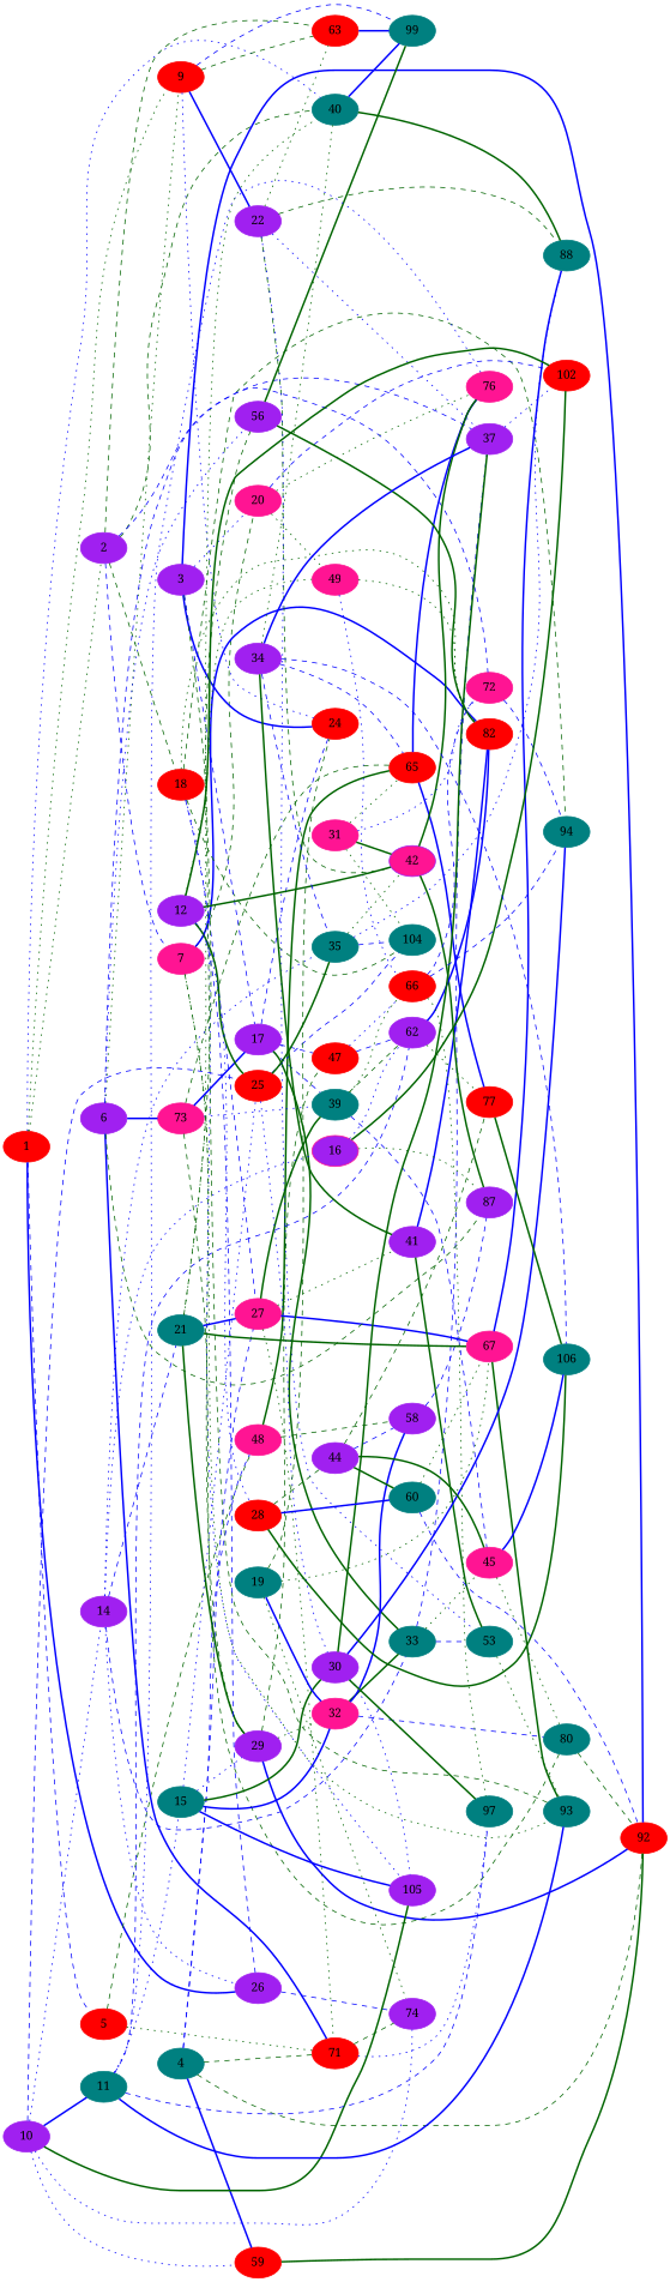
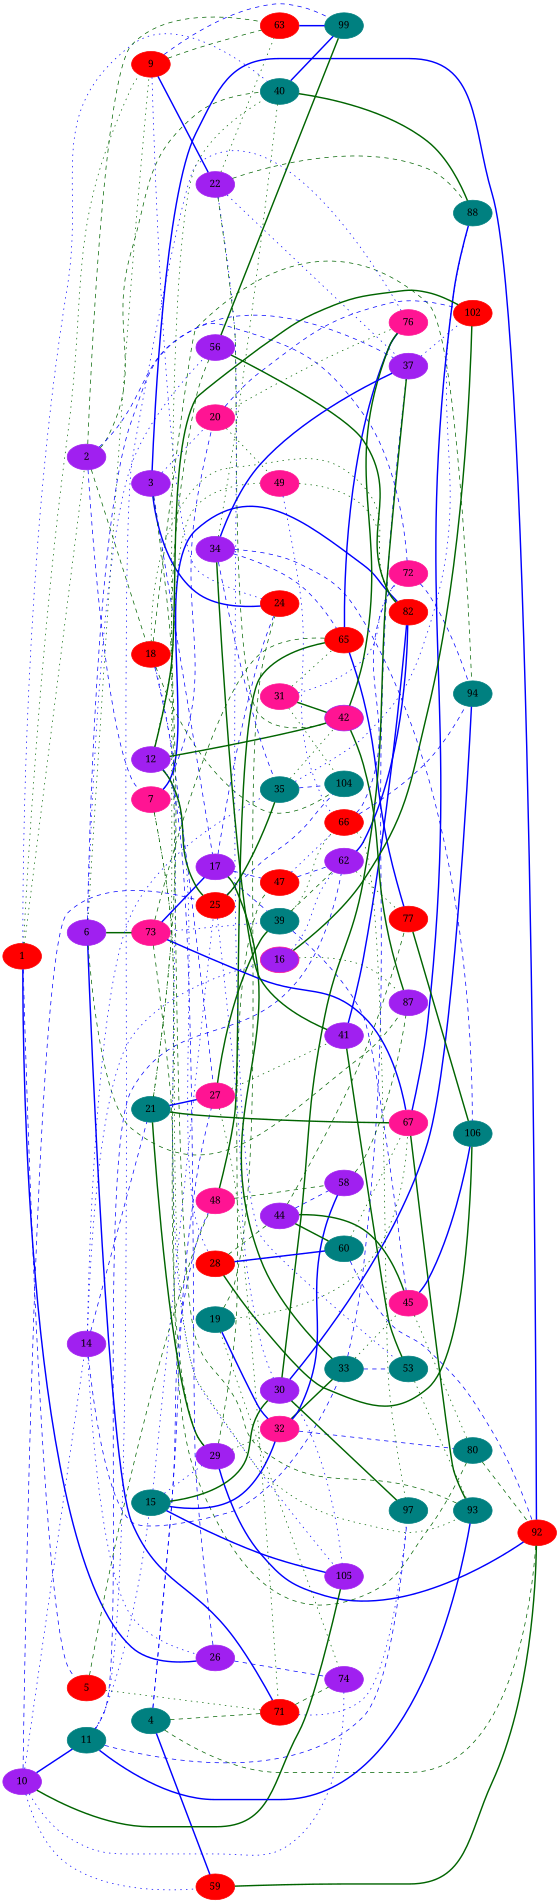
  graph {
    fontname="Noto Serif"
    rankdir=LR
    node [color=purple fontname="Noto Serif" style=filled]
    edge [color=blue fontname="Noto Serif" style=dashed]
    1 [color=red super="+51"]
    2 [super="+8"]
    5 [color=red]
    9 [color=red super="+86"]
    26
    40 [color=teal super="+78"]
    7 [color=deeppink super="+89"]
    18 [color=red super="+83"]
    63 [color=red]
    72 [color=deeppink]
    48 [color=deeppink]
    71 [color=red super="+90"]
    24 [color=red]
    22 [super="+75"]
    99 [color=teal]
    74
    88 [color=teal]
    20 [color=deeppink super="+57"]
    93 [color=teal super="+108"]
    29 [super="+95"]
    82 [color=red super="+85"]
    27 [color=deeppink super="+81"]
    105
    94 [color=teal]
    104 [color=teal]
    3 [super="+38"]
    17 [super="+36"]
    92 [color=red super="+98"]
    39 [color=teal super="+96"]
    33 [color=teal super="+46"]
    47 [color=red]
    n32 [color=deeppink label=76]
    49 [color=deeppink]
    102 [color=red]
    4 [color=teal super="+50"]
    59 [color=red]
    41
    65 [color=red super="+91"]
    58
    97 [color=teal]
    6 [super="+103"]
    n42 [color=deeppink label=73 super="+54"]
    37 [super="+43"]
    56
    87
    67 [color=deeppink super="+100"]
    80 [color=teal]
    32 [color=deeppink super="+69"]
    42 [fillcolor=deeppink super="+111"]
    53 [color=teal]
    10 [super="+101"]
    11 [color=teal super="+23"]
    14 [super="+70"]
    25 [color=red super="+107"]
    15 [color=teal super="+52"]
    62 [super="+64"]
    16 [color=deeppink fillcolor=purple]
    21 [color=teal super="+73"]
    35 [color=teal super="+55"]
    30 [super="+68"]
    77 [color=red]
    12 [super="+109"]
    28 [color=red]
    44 [super="+110"]
    60 [color=teal]
    106 [color=teal]
    66 [color=red super="+76"]
    45 [color=deeppink super="+61"]
    19 [color=teal]
    31 [color=deeppink]
    34 [super="+84"]
    1 -- 2 [color=darkgreen style=dotted]
    1 -- 5 [weight=2]
    1 -- 9 [color=darkgreen style=dotted]
    1 -- 26 [style=bold]
    1 -- 40 [style=dotted]
    2 -- 40 [color=darkgreen]
    2 -- 7
    2 -- 18 [color=darkgreen]
    2 -- 63 [color=darkgreen]
    2 -- 72
    5 -- 48 [color=darkgreen]
    5 -- 71 [color=darkgreen style=dotted]
    9 -- 63 [color=darkgreen]
    9 -- 24 [style=dotted]
    9 -- 22 [style=bold]
    9 -- 99
    26 -- 74
    40 -- 99 [style=bold]
    40 -- 88 [color=darkgreen style=bold]
-   7 -- 20 [color=darkgreen]
+   7 -- 20
    7 -- 93 [color=darkgreen style=dotted weight=2]
    7 -- 29 [color=darkgreen]
    7 -- 82 [style=bold]
    18 -- 82 [color=darkgreen style=dotted]
    18 -- 27
    18 -- 105 [style=dotted]
    18 -- 94 [color=darkgreen]
    18 -- 104 [color=darkgreen]
    63 -- 99 [style=bold]
    72 -- 94
    48 -- 65 [color=darkgreen style=bold]
    48 -- 58 [color=darkgreen]
    71 -- 74 [color=darkgreen]
    71 -- 97 [style=dotted]
    22 -- 63 [color=darkgreen style=dotted]
    22 -- 88 [color=darkgreen]
    22 -- 37 [style=dotted]
    22 -- 42 [color=darkgreen]
    22 -- 53 [style=dotted]
    20 -- n32 [color=darkgreen style=dotted]
    20 -- 49 [color=darkgreen style=dotted]
    20 -- 102
    29 -- 92 [style=bold]
    29 -- 47 [color=darkgreen]
    29 -- 32 [color=darkgreen style=dotted]
    27 -- 71 [color=darkgreen style=dotted]
    27 -- 39 [color=darkgreen style=bold]
    27 -- 41 [color=darkgreen style=dotted]
    3 -- 24 [style=bold]
    3 -- 20 [style=dotted weight=2]
    3 -- 93 [color=darkgreen]
    3 -- 17
    3 -- 92 [style=bold]
    17 -- 24
    17 -- 39
    17 -- 33 [color=darkgreen style=bold]
    17 -- 47
    39 -- 62 [color=darkgreen]
    39 -- 66 [color=darkgreen style=dotted]
    39 -- 45
    33 -- 37
    33 -- 53
    33 -- 45 [color=darkgreen style=dotted]
    47 -- 62
    47 -- 66 [style=dotted]
    49 -- 82 [color=darkgreen style=dotted]
    49 -- 66 [style=dotted]
    4 -- 48
    4 -- 71 [color=darkgreen]
    4 -- 27
    4 -- 92 [color=darkgreen]
    4 -- 59 [style=bold weight=2]
    59 -- 92 [color=darkgreen style=bold]
    41 -- 82 [style=bold]
    41 -- 53 [color=darkgreen style=bold]
    65 -- n32 [style=bold]
    65 -- 77 [style=bold]
-   58 -- 87
+   58 -- 87 [color=darkgreen]
    6 -- 9 [color=darkgreen style=dotted]
    6 -- 71 [style=bold]
-   6 -- n42 [style=bold]
+   6 -- n42 [color=darkgreen style=bold]
    6 -- 37
    6 -- 56 [style=dotted]
    6 -- 87 [color=darkgreen]
    n42 -- 17 [style=bold]
    n42 -- 39 [style=dotted]
    n42 -- 65 [color=darkgreen]
-   27 -- 67 [style=bold]
+   n42 -- 67 [style=bold]
    n42 -- 80 [color=darkgreen]
    37 -- 102 [style=dotted]
    56 -- 99 [color=darkgreen style=bold]
    56 -- 82 [color=darkgreen style=bold]
    67 -- 88 [style=bold]
    67 -- 93 [color=darkgreen style=bold]
    80 -- 92 [color=darkgreen]
    32 -- 33 [color=darkgreen style=bold]
    32 -- 58 [style=bold]
    32 -- 80
    42 -- n32 [color=darkgreen style=bold]
    42 -- 87 [color=darkgreen style=bold]
    53 -- 93 [color=darkgreen style=dotted]
    10 -- 74 [style=dotted]
    10 -- 105 [color=darkgreen style=bold]
    10 -- 59 [style=dotted]
    10 -- 11 [style=bold]
    10 -- 14 [style=dotted]
    10 -- 25
    11 -- 93 [style=bold]
    11 -- n32 [style=dotted]
    11 -- 97
    11 -- 15 [style=dotted]
    11 -- 62
    14 -- 26 [style=dotted]
    14 -- 33
    14 -- 16 [style=dotted]
    14 -- 21
    14 -- 35 [style=dotted]
    25 -- 104
    25 -- 35 [color=darkgreen style=bold]
    25 -- 30 [style=dotted]
    15 -- 29 [style=dotted]
    15 -- 105 [style=bold]
    15 -- 32 [style=bold]
    15 -- 25 [style=dotted]
    15 -- 30 [color=darkgreen style=bold]
    62 -- 82 [style=bold]
    62 -- 77 [color=darkgreen style=dotted]
    16 -- 102 [color=darkgreen style=bold]
    16 -- 87 [color=darkgreen style=dotted]
    16 -- 62 [style=dotted]
    21 -- 40 [color=darkgreen style=dotted]
    21 -- 29 [color=darkgreen style=bold]
    21 -- 27 [style=bold]
    21 -- 56 [color=darkgreen]
    21 -- 67 [color=darkgreen style=bold]
    35 -- 88 [style=dotted]
    35 -- 104
    35 -- 42 [color=darkgreen style=dotted]
    30 -- 105 [style=dotted]
    30 -- 94 [style=bold]
    30 -- 97 [color=darkgreen style=bold]
    30 -- 37 [color=darkgreen style=bold]
    77 -- 106 [color=darkgreen style=bold]
    12 -- 26
    12 -- 49 [color=darkgreen style=dotted]
    12 -- 102 [color=darkgreen style=bold]
    12 -- 42 [color=darkgreen style=bold]
    12 -- 25 [color=darkgreen style=bold]
    12 -- 28 [style=dotted]
    28 -- 44 [color=darkgreen]
    28 -- 60 [style=bold]
    28 -- 106 [color=darkgreen style=bold]
    44 -- 58
    44 -- 77 [color=darkgreen]
    44 -- 60 [color=darkgreen style=bold]
    44 -- 45 [color=darkgreen style=bold weight=2]
    60 -- 92
    60 -- 67 [color=darkgreen style=dotted]
    66 -- 72
    66 -- 94
    66 -- 97 [color=darkgreen style=dotted]
    45 -- 80 [color=darkgreen style=dotted]
    45 -- 106 [style=bold]
    19 -- 24 [color=darkgreen]
    19 -- 74 [color=darkgreen style=dotted]
    19 -- 67 [color=darkgreen style=dotted]
    19 -- 32 [style=bold]
    31 -- 72 [style=dotted]
    31 -- 104 [color=darkgreen style=dotted]
    31 -- 65 [color=darkgreen style=dotted]
    31 -- 42 [color=darkgreen style=bold]
    34 -- 40 [color=darkgreen style=dotted]
    34 -- 41 [color=darkgreen style=bold]
    34 -- 65
    34 -- 37 [style=bold]
    34 -- 35
    34 -- 106
  }
